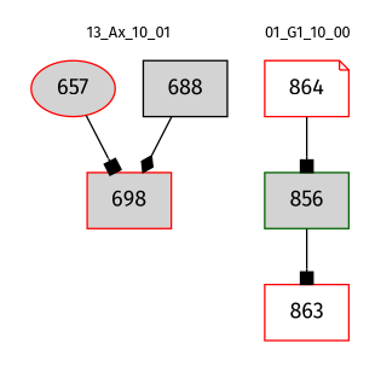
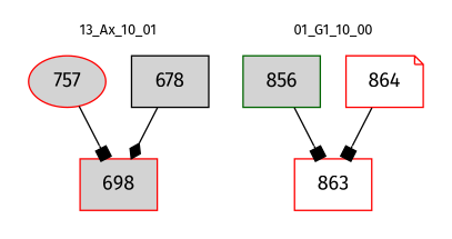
  digraph {
    fontname="Fira Sans"
    node [color=red fillcolor=lightgrey fontname="Fira Sans" shape=box style=filled]
    edge [arrowhead=box color=black fontname="Fira Sans"]
-   n1 [color=black label=688]
-   n2 [label=657 shape=ellipse]
+   n1 [color=black label=678]
+   n2 [label=757 shape=ellipse]
    n3 [label=698]
    n4 [fillcolor=white label=864 shape=note]
    n5 [color=darkgreen label=856]
    n6 [fillcolor=white label=863]
    subgraph cluster_1 {
      color=white
      fontsize=10
      label="13_Ax_10_01"
      n1
      n2
      n3
    }
    subgraph cluster_2 {
      color=white
      fontsize=10
      label="01_G1_10_00"
      n4
      n5
      n6
    }
    n1 -> n3 [arrowhead=diamond]
    n2 -> n3
-   n4 -> n5
+   n4 -> n6
    n5 -> n6
  }
